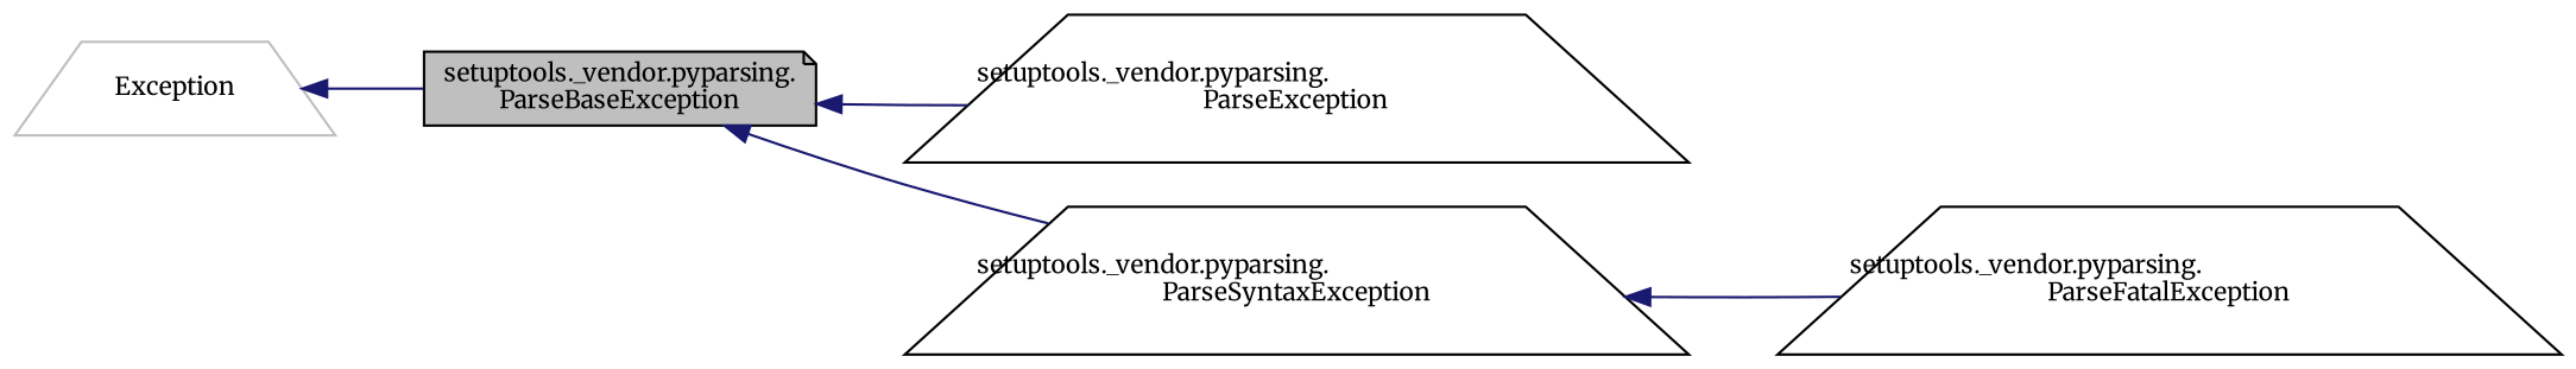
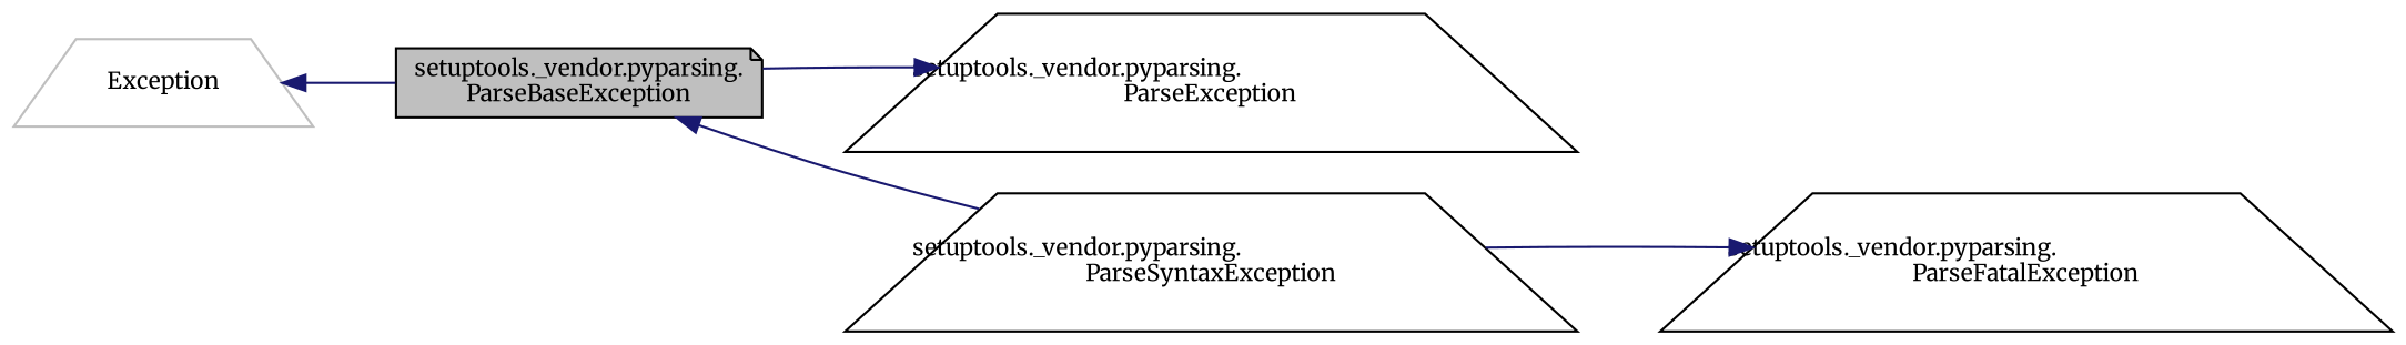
  digraph {
    fontname=Merriweather
    rankdir=LR
    node [color=black fillcolor=white fontname=Merriweather fontsize=10 shape=trapezium style=filled]
    edge [color=midnightblue dir=back fontname=Merriweather fontsize=10 labelfontname=Helvetica labelfontsize=10 style=solid]
    n1 [fillcolor=grey75 fontcolor=black height=0.2 label="setuptools._vendor.pyparsing.\lParseBaseException" shape=note width=0.4]
    n2 [height=0.2 label="setuptools._vendor.pyparsing.\lParseException" width=0.4]
    n3 [height=0.2 label="setuptools._vendor.pyparsing.\lParseSyntaxException" width=0.4]
    n4 [height=0.2 label="setuptools._vendor.pyparsing.\lParseFatalException" width=0.4]
    n5 [color=grey75 height=0.2 label=Exception width=0.4]
-   n1 -> n2
+   n2 -> n1
    n1 -> n3
-   n3 -> n4
+   n4 -> n3
    n5 -> n1
  }
